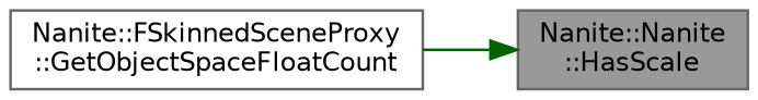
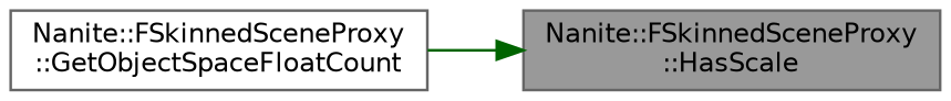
  digraph {
    rankdir=RL
    node [fontname=Helvetica fontsize=10 shape=box style=filled]
-   n1 [color=gray40 fillcolor=grey60 fontcolor=black height=0.2 label="Nanite::Nanite\l::HasScale" width=0.4]
+   n1 [color=gray40 fillcolor=grey60 fontcolor=black height=0.2 label="Nanite::FSkinnedSceneProxy\l::HasScale" width=0.4]
    n2 [color=grey40 fillcolor=white height=0.2 label="Nanite::FSkinnedSceneProxy\l::GetObjectSpaceFloatCount" width=0.4]
    n1 -> n2 [color=darkgreen dir=back fontname=Helvetica fontsize=10 labelfontname=Helvetica labelfontsize=10 style=solid]
  }
